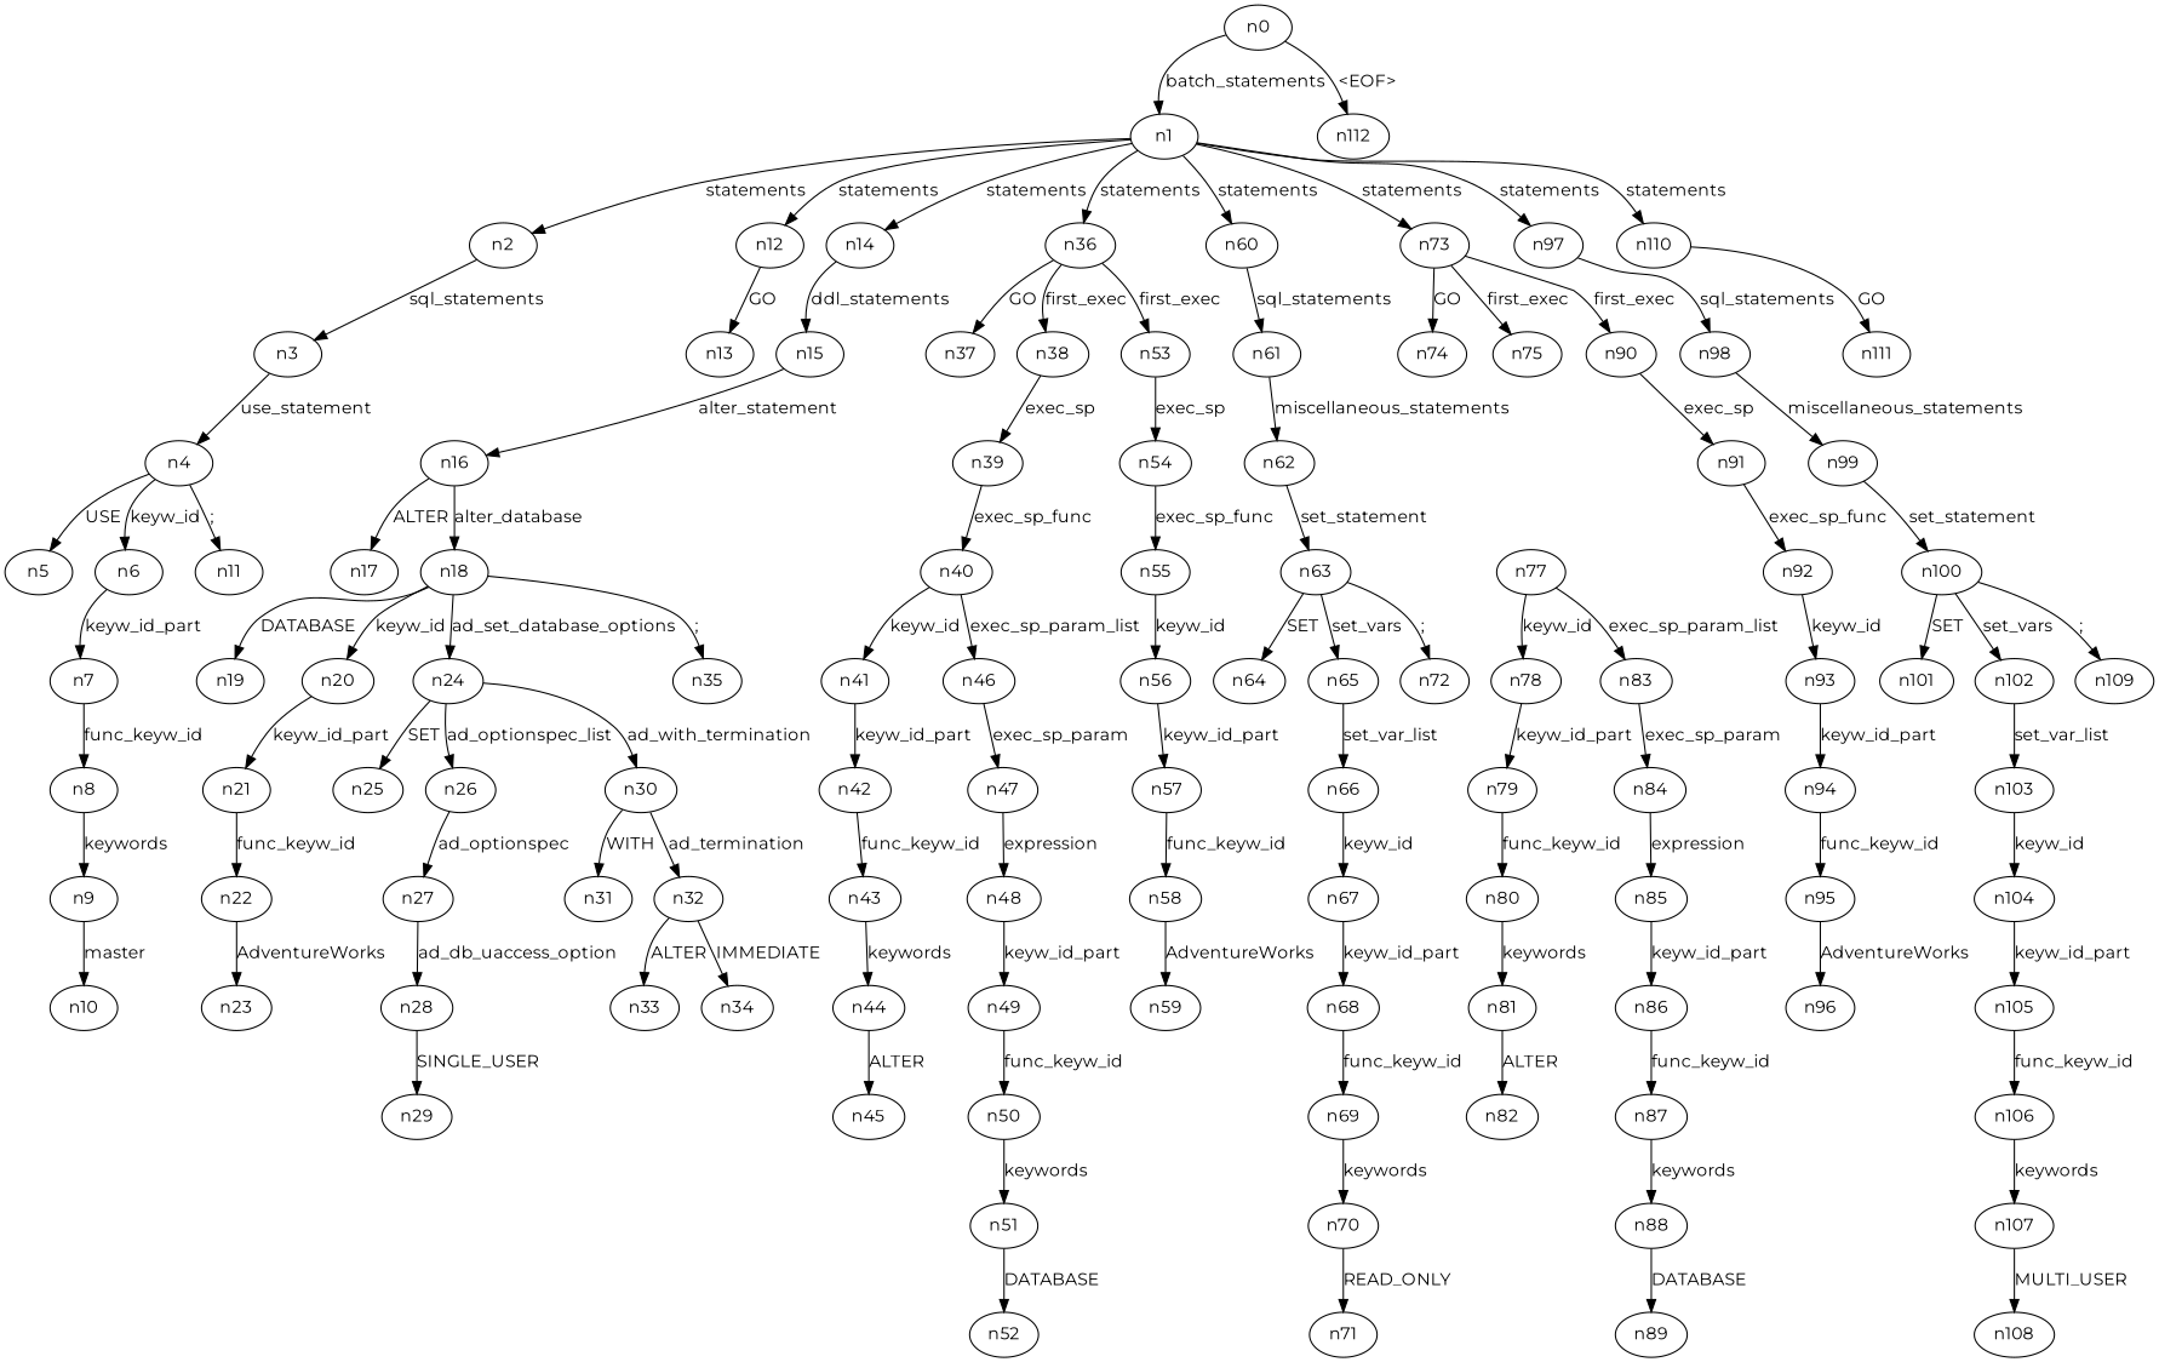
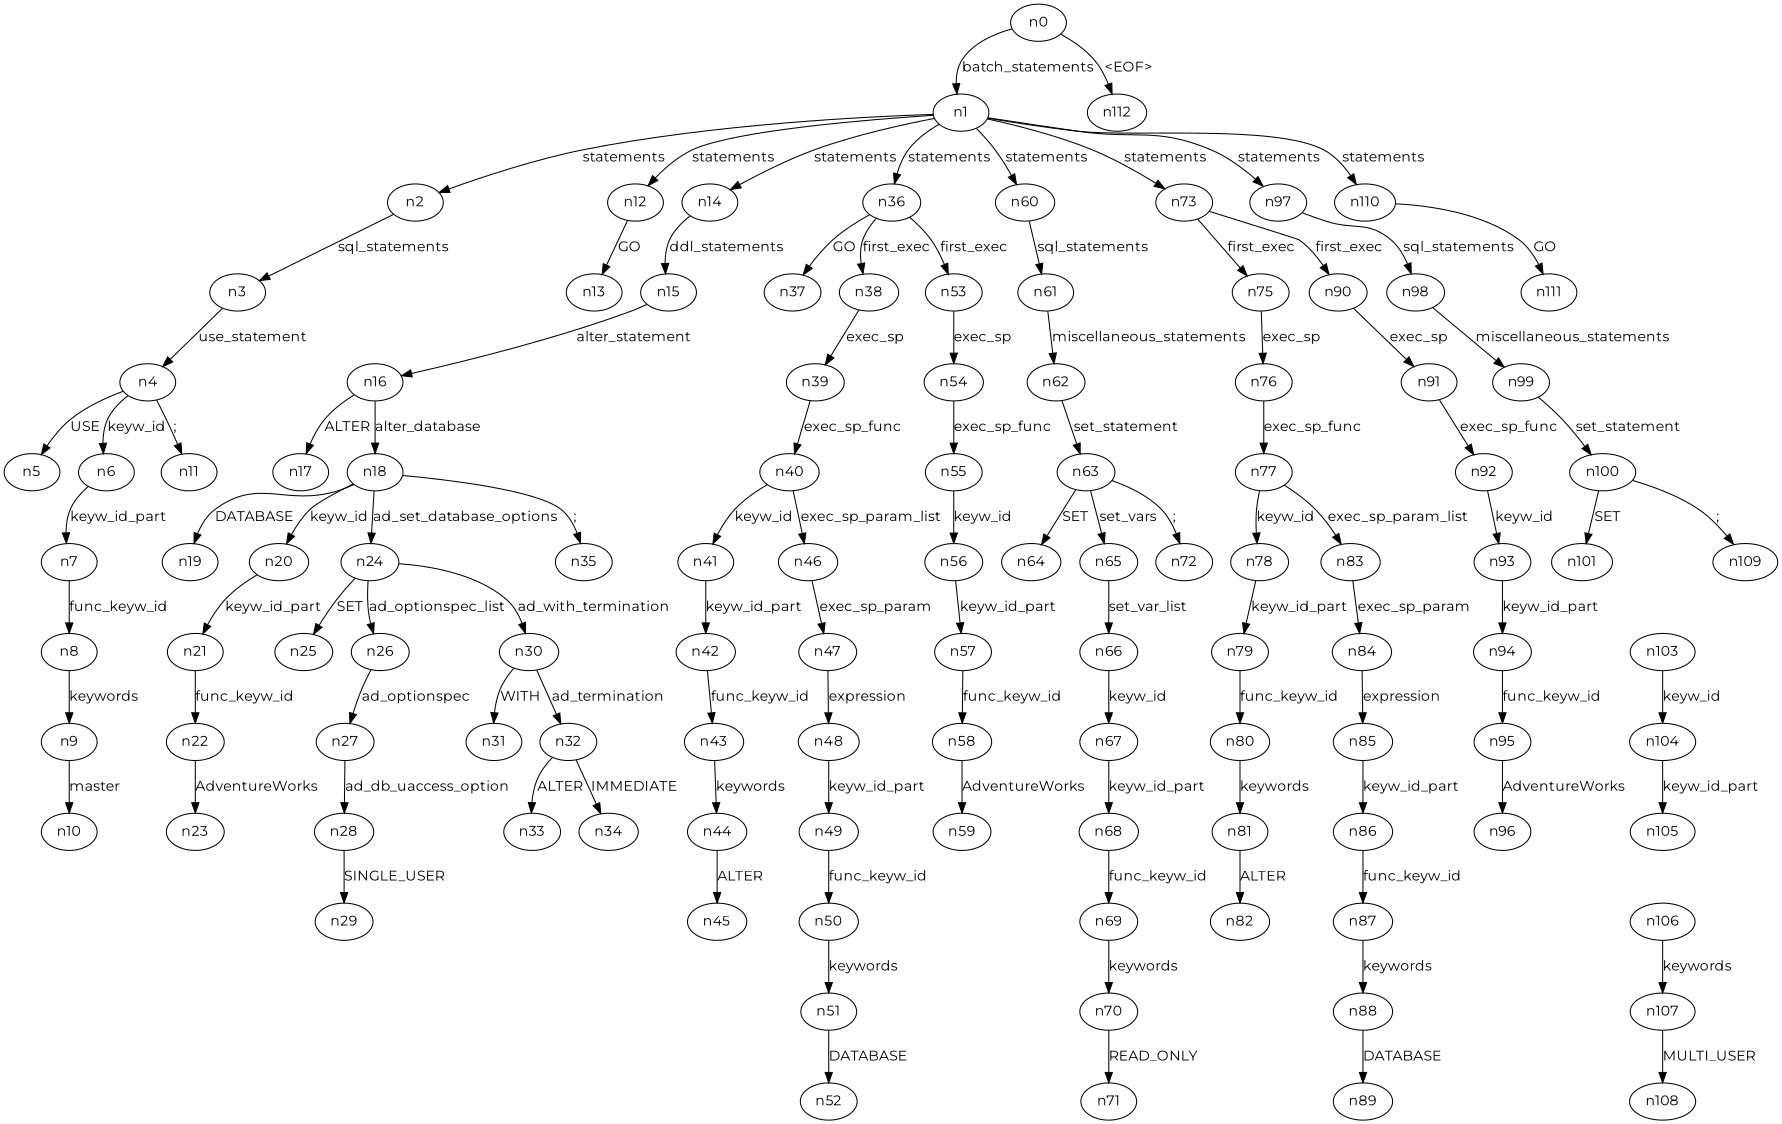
  digraph {
    fontname=Montserrat
    node [fontname=Montserrat]
    edge [fontname=Montserrat]
    n0
    n1
    n112
    n2
    n12
    n14
    n36
    n60
    n73
    n97
    n110
    n3
    n13
    n15
    n37
    n38
    n53
    n61
-   n74
    n75
    n90
    n98
    n111
    n4
    n5
    n6
    n11
    n7
    n8
    n9
    n10
    n16
    n17
    n18
    n19
    n20
    n24
    n35
    n21
    n25
    n26
    n30
    n22
    n23
    n27
    n31
    n32
    n28
    n29
    n33
    n34
    n39
    n54
    n40
    n41
    n46
    n42
    n47
    n43
    n44
    n45
    n48
    n49
    n50
    n51
    n52
    n55
    n56
    n57
    n58
    n59
    n62
    n63
    n64
    n65
    n72
    n66
    n67
    n68
    n69
    n70
    n71
+   n76
    n91
    n77
    n78
    n83
    n79
    n84
    n80
    n81
    n82
    n85
    n86
    n87
    n88
    n89
    n92
    n93
    n94
    n95
    n96
    n99
    n100
    n101
-   n102
    n109
    n103
    n104
    n105
    n106
    n107
    n108
    n0 -> n1 [label=batch_statements]
    n0 -> n112 [label="<EOF>"]
    n1 -> n2 [label=statements]
    n1 -> n12 [label=statements]
    n1 -> n14 [label=statements]
    n1 -> n36 [label=statements]
    n1 -> n60 [label=statements]
    n1 -> n73 [label=statements]
    n1 -> n97 [label=statements]
    n1 -> n110 [label=statements]
    n2 -> n3 [label=sql_statements]
    n12 -> n13 [label=GO]
    n14 -> n15 [label=ddl_statements]
    n36 -> n37 [label=GO]
    n36 -> n38 [label=first_exec]
    n36 -> n53 [label=first_exec]
    n60 -> n61 [label=sql_statements]
-   n73 -> n74 [label=GO]
    n73 -> n75 [label=first_exec]
    n73 -> n90 [label=first_exec]
    n97 -> n98 [label=sql_statements]
    n110 -> n111 [label=GO]
    n3 -> n4 [label=use_statement]
    n15 -> n16 [label=alter_statement]
    n38 -> n39 [label=exec_sp]
    n53 -> n54 [label=exec_sp]
    n61 -> n62 [label=miscellaneous_statements]
+   n75 -> n76 [label=exec_sp]
    n90 -> n91 [label=exec_sp]
    n98 -> n99 [label=miscellaneous_statements]
    n4 -> n5 [label=USE]
    n4 -> n6 [label=keyw_id]
    n4 -> n11 [label=";"]
    n6 -> n7 [label=keyw_id_part]
    n7 -> n8 [label=func_keyw_id]
    n8 -> n9 [label=keywords]
    n9 -> n10 [label=master]
    n16 -> n17 [label=ALTER]
    n16 -> n18 [label=alter_database]
    n18 -> n19 [label=DATABASE]
    n18 -> n20 [label=keyw_id]
    n18 -> n24 [label=ad_set_database_options]
    n18 -> n35 [label=";"]
    n20 -> n21 [label=keyw_id_part]
    n24 -> n25 [label=SET]
    n24 -> n26 [label=ad_optionspec_list]
    n24 -> n30 [label=ad_with_termination]
    n21 -> n22 [label=func_keyw_id]
    n26 -> n27 [label=ad_optionspec]
    n30 -> n31 [label=WITH]
    n30 -> n32 [label=ad_termination]
    n22 -> n23 [label=AdventureWorks]
    n27 -> n28 [label=ad_db_uaccess_option]
    n32 -> n33 [label=ALTER]
    n32 -> n34 [label=IMMEDIATE]
    n28 -> n29 [label=SINGLE_USER]
    n39 -> n40 [label=exec_sp_func]
    n54 -> n55 [label=exec_sp_func]
    n40 -> n41 [label=keyw_id]
    n40 -> n46 [label=exec_sp_param_list]
    n41 -> n42 [label=keyw_id_part]
    n46 -> n47 [label=exec_sp_param]
    n42 -> n43 [label=func_keyw_id]
    n47 -> n48 [label=expression]
    n43 -> n44 [label=keywords]
    n44 -> n45 [label=ALTER]
    n48 -> n49 [label=keyw_id_part]
    n49 -> n50 [label=func_keyw_id]
    n50 -> n51 [label=keywords]
    n51 -> n52 [label=DATABASE]
    n55 -> n56 [label=keyw_id]
    n56 -> n57 [label=keyw_id_part]
    n57 -> n58 [label=func_keyw_id]
    n58 -> n59 [label=AdventureWorks]
    n62 -> n63 [label=set_statement]
    n63 -> n64 [label=SET]
    n63 -> n65 [label=set_vars]
    n63 -> n72 [label=";"]
    n65 -> n66 [label=set_var_list]
    n66 -> n67 [label=keyw_id]
    n67 -> n68 [label=keyw_id_part]
    n68 -> n69 [label=func_keyw_id]
    n69 -> n70 [label=keywords]
    n70 -> n71 [label=READ_ONLY]
+   n76 -> n77 [label=exec_sp_func]
    n91 -> n92 [label=exec_sp_func]
    n77 -> n78 [label=keyw_id]
    n77 -> n83 [label=exec_sp_param_list]
    n78 -> n79 [label=keyw_id_part]
    n83 -> n84 [label=exec_sp_param]
    n79 -> n80 [label=func_keyw_id]
    n84 -> n85 [label=expression]
    n80 -> n81 [label=keywords]
    n81 -> n82 [label=ALTER]
    n85 -> n86 [label=keyw_id_part]
    n86 -> n87 [label=func_keyw_id]
    n87 -> n88 [label=keywords]
    n88 -> n89 [label=DATABASE]
    n92 -> n93 [label=keyw_id]
    n93 -> n94 [label=keyw_id_part]
    n94 -> n95 [label=func_keyw_id]
    n95 -> n96 [label=AdventureWorks]
    n99 -> n100 [label=set_statement]
    n100 -> n101 [label=SET]
-   n100 -> n102 [label=set_vars]
    n100 -> n109 [label=";"]
-   n102 -> n103 [label=set_var_list]
    n103 -> n104 [label=keyw_id]
    n104 -> n105 [label=keyw_id_part]
-   n105 -> n106 [label=func_keyw_id]
    n106 -> n107 [label=keywords]
    n107 -> n108 [label=MULTI_USER]
  }
